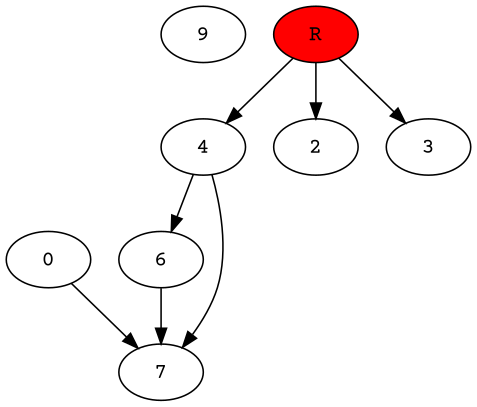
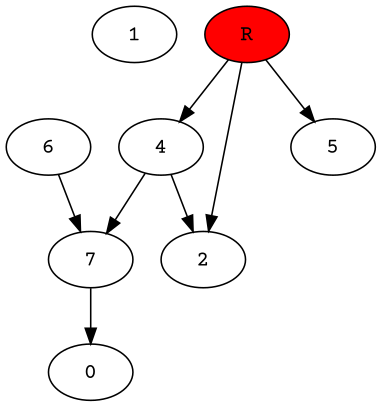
  digraph {
    fontname="Courier Prime"
    node [fontname="Courier Prime"]
    edge [fontname="Courier Prime"]
-   1 [label=9]
+   1
    6
    7
    n4 [label=0]
    4
    R [fillcolor="#ff0000" style=filled]
    2
-   5 [label=3]
+   5
    6 -> 7
-   n4 -> 7
-   4 -> 6
+   7 -> n4
+   4 -> 2
    4 -> 7
    R -> 4
    R -> 2
    R -> 5
  }
